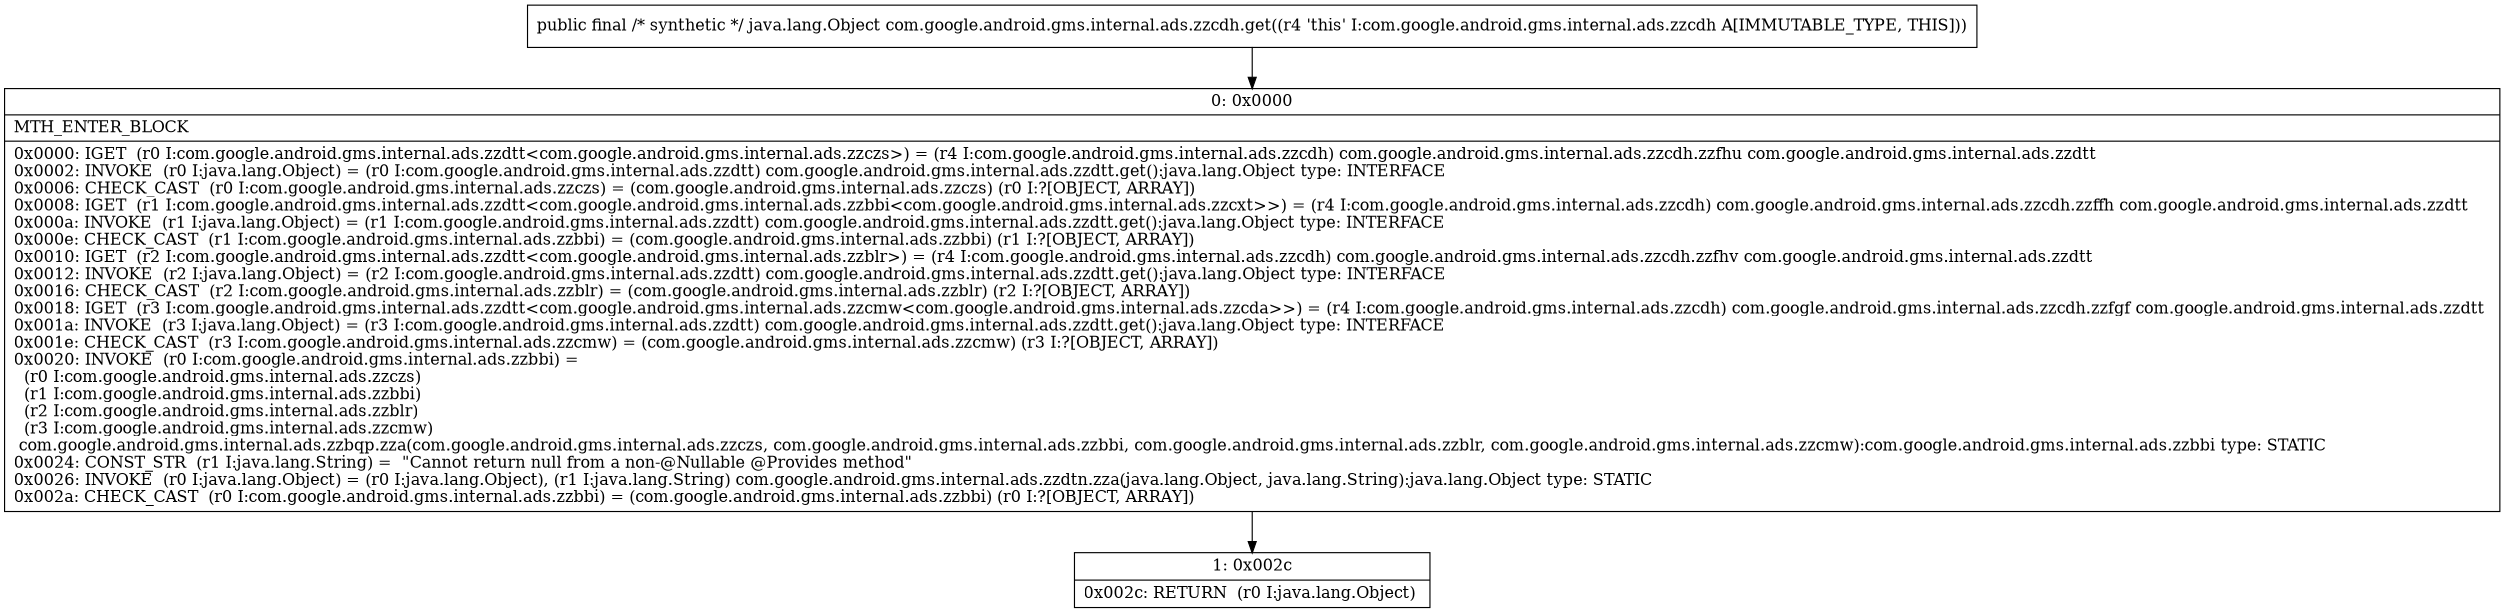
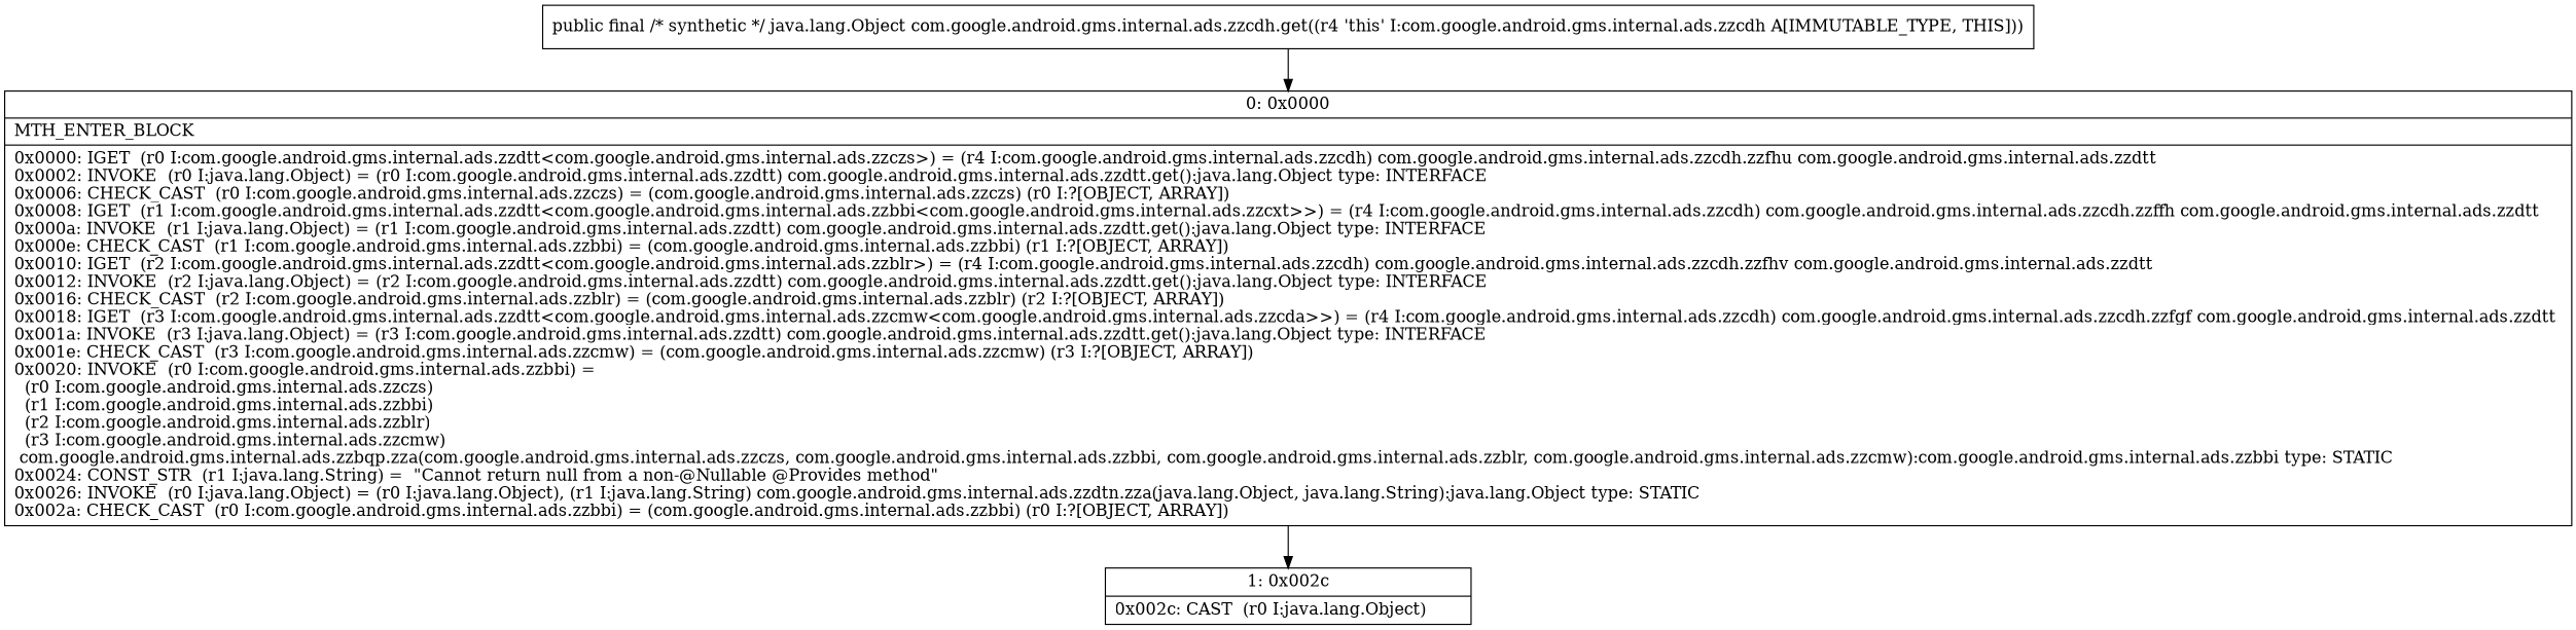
  digraph {
    node [shape=record]
    n1 [label="{0\:\ 0x0000|MTH_ENTER_BLOCK\l|0x0000: IGET  (r0 I:com.google.android.gms.internal.ads.zzdtt\<com.google.android.gms.internal.ads.zzczs\>) = (r4 I:com.google.android.gms.internal.ads.zzcdh) com.google.android.gms.internal.ads.zzcdh.zzfhu com.google.android.gms.internal.ads.zzdtt \l0x0002: INVOKE  (r0 I:java.lang.Object) = (r0 I:com.google.android.gms.internal.ads.zzdtt) com.google.android.gms.internal.ads.zzdtt.get():java.lang.Object type: INTERFACE \l0x0006: CHECK_CAST  (r0 I:com.google.android.gms.internal.ads.zzczs) = (com.google.android.gms.internal.ads.zzczs) (r0 I:?[OBJECT, ARRAY]) \l0x0008: IGET  (r1 I:com.google.android.gms.internal.ads.zzdtt\<com.google.android.gms.internal.ads.zzbbi\<com.google.android.gms.internal.ads.zzcxt\>\>) = (r4 I:com.google.android.gms.internal.ads.zzcdh) com.google.android.gms.internal.ads.zzcdh.zzffh com.google.android.gms.internal.ads.zzdtt \l0x000a: INVOKE  (r1 I:java.lang.Object) = (r1 I:com.google.android.gms.internal.ads.zzdtt) com.google.android.gms.internal.ads.zzdtt.get():java.lang.Object type: INTERFACE \l0x000e: CHECK_CAST  (r1 I:com.google.android.gms.internal.ads.zzbbi) = (com.google.android.gms.internal.ads.zzbbi) (r1 I:?[OBJECT, ARRAY]) \l0x0010: IGET  (r2 I:com.google.android.gms.internal.ads.zzdtt\<com.google.android.gms.internal.ads.zzblr\>) = (r4 I:com.google.android.gms.internal.ads.zzcdh) com.google.android.gms.internal.ads.zzcdh.zzfhv com.google.android.gms.internal.ads.zzdtt \l0x0012: INVOKE  (r2 I:java.lang.Object) = (r2 I:com.google.android.gms.internal.ads.zzdtt) com.google.android.gms.internal.ads.zzdtt.get():java.lang.Object type: INTERFACE \l0x0016: CHECK_CAST  (r2 I:com.google.android.gms.internal.ads.zzblr) = (com.google.android.gms.internal.ads.zzblr) (r2 I:?[OBJECT, ARRAY]) \l0x0018: IGET  (r3 I:com.google.android.gms.internal.ads.zzdtt\<com.google.android.gms.internal.ads.zzcmw\<com.google.android.gms.internal.ads.zzcda\>\>) = (r4 I:com.google.android.gms.internal.ads.zzcdh) com.google.android.gms.internal.ads.zzcdh.zzfgf com.google.android.gms.internal.ads.zzdtt \l0x001a: INVOKE  (r3 I:java.lang.Object) = (r3 I:com.google.android.gms.internal.ads.zzdtt) com.google.android.gms.internal.ads.zzdtt.get():java.lang.Object type: INTERFACE \l0x001e: CHECK_CAST  (r3 I:com.google.android.gms.internal.ads.zzcmw) = (com.google.android.gms.internal.ads.zzcmw) (r3 I:?[OBJECT, ARRAY]) \l0x0020: INVOKE  (r0 I:com.google.android.gms.internal.ads.zzbbi) = \l  (r0 I:com.google.android.gms.internal.ads.zzczs)\l  (r1 I:com.google.android.gms.internal.ads.zzbbi)\l  (r2 I:com.google.android.gms.internal.ads.zzblr)\l  (r3 I:com.google.android.gms.internal.ads.zzcmw)\l com.google.android.gms.internal.ads.zzbqp.zza(com.google.android.gms.internal.ads.zzczs, com.google.android.gms.internal.ads.zzbbi, com.google.android.gms.internal.ads.zzblr, com.google.android.gms.internal.ads.zzcmw):com.google.android.gms.internal.ads.zzbbi type: STATIC \l0x0024: CONST_STR  (r1 I:java.lang.String) =  \"Cannot return null from a non\-@Nullable @Provides method\" \l0x0026: INVOKE  (r0 I:java.lang.Object) = (r0 I:java.lang.Object), (r1 I:java.lang.String) com.google.android.gms.internal.ads.zzdtn.zza(java.lang.Object, java.lang.String):java.lang.Object type: STATIC \l0x002a: CHECK_CAST  (r0 I:com.google.android.gms.internal.ads.zzbbi) = (com.google.android.gms.internal.ads.zzbbi) (r0 I:?[OBJECT, ARRAY]) \l}"]
-   n2 [label="{1\:\ 0x002c|0x002c: RETURN  (r0 I:java.lang.Object) \l}"]
+   n2 [label="{1\:\ 0x002c|0x002c: CAST  (r0 I:java.lang.Object) \l}"]
    n3 [label="{public final \/* synthetic *\/ java.lang.Object com.google.android.gms.internal.ads.zzcdh.get((r4 'this' I:com.google.android.gms.internal.ads.zzcdh A[IMMUTABLE_TYPE, THIS])) }"]
    n1 -> n2
    n3 -> n1
  }
